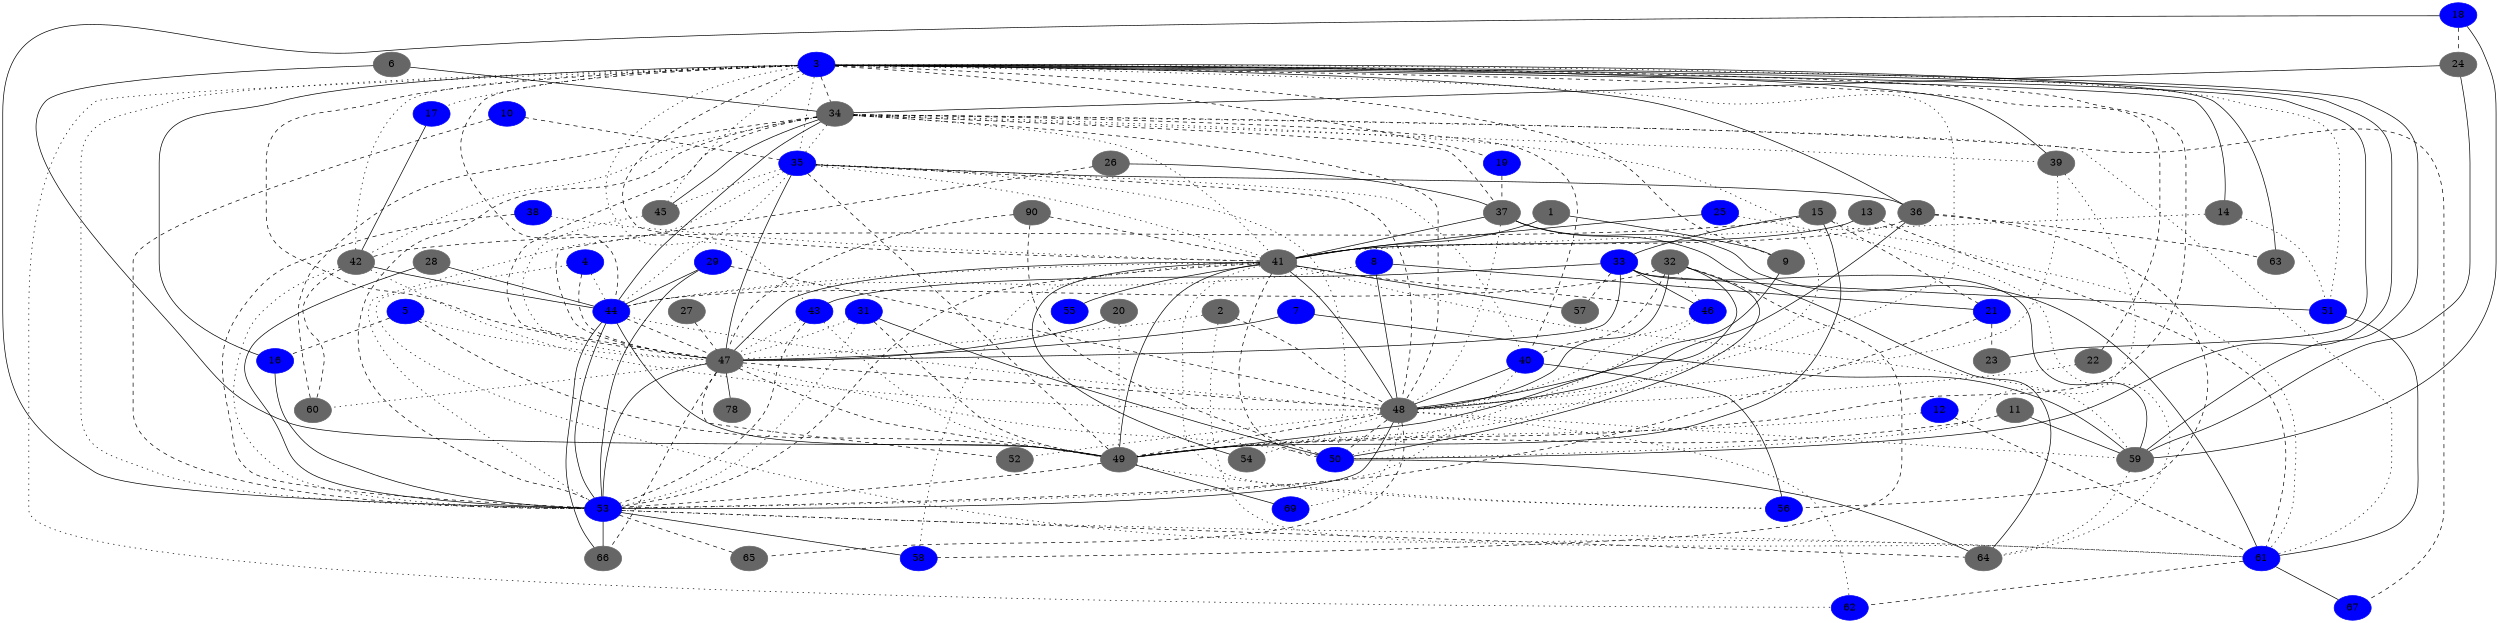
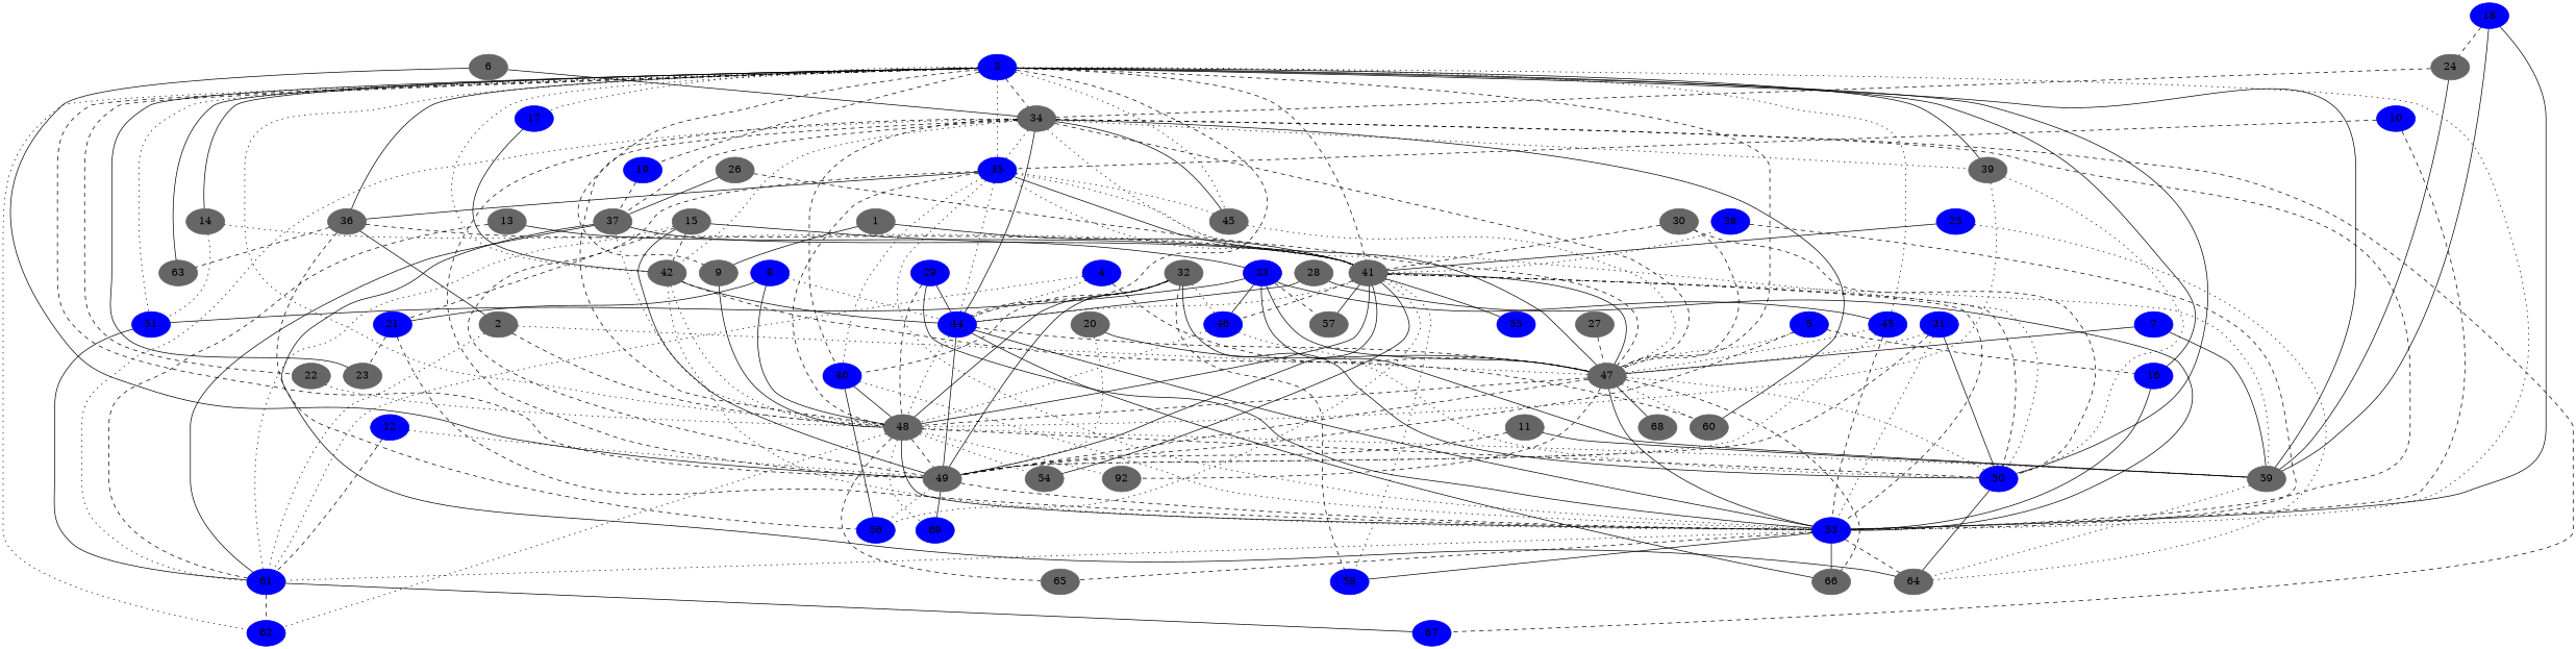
  graph {
    node [color=gray40 style=filled]
    edge [style=solid weight=1.0]
    1
    41
    9
    34
    47
    48
    61 [color=blue]
    35 [color=blue]
    39
    42
    44 [color=blue]
    45
    49
    53 [color=blue]
    37
    40 [color=blue]
    60
    67 [color=blue]
    50 [color=blue]
    59
    46 [color=blue]
    58 [color=blue]
    57
    56 [color=blue]
    54
    55 [color=blue]
    2
    66
-   52
-   68 [label=78]
+   52 [label=92]
+   68
    62 [color=blue]
    65
    69 [color=blue]
    3 [color=blue]
    14
    16 [color=blue]
    17 [color=blue]
    19 [color=blue]
    22
    23
    36
    43 [color=blue]
    51 [color=blue]
    63
    64
    4 [color=blue]
    5 [color=blue]
    6
    7 [color=blue]
    8 [color=blue]
    21 [color=blue]
    10 [color=blue]
    11
    12 [color=blue]
    13
    15
    33 [color=blue]
    18 [color=blue]
    24
    20
    25 [color=blue]
    26
    27
    28
    29 [color=blue]
-   30 [label=90]
+   30
    31 [color=blue]
    32
    38 [color=blue]
    1 -- 41
    1 -- 9
    41 -- 47
    41 -- 48 [weight=3.0]
    41 -- 44 [style=dotted]
    41 -- 49
    41 -- 53 [style=dashed]
    41 -- 50 [style=dashed]
    41 -- 59 [style=dotted]
    41 -- 46 [style=dashed weight=2.0]
    41 -- 58 [style=dotted]
    41 -- 57
    41 -- 56 [style=dotted]
    41 -- 54
    41 -- 55
    9 -- 48
    34 -- 41 [style=dotted]
    34 -- 47 [style=dashed]
    34 -- 48 [style=dashed]
    34 -- 61 [style=dotted]
    34 -- 35 [style=dotted]
    34 -- 39 [style=dotted]
    34 -- 42 [style=dotted weight=2.0]
    34 -- 44
    34 -- 45
-   34 -- 49 [style=dotted]
+   34 -- 49 [style=dashed]
    34 -- 53 [style=dashed weight=2.0]
    34 -- 37 [style=dashed]
    34 -- 40 [style=dashed]
-   34 -- 60 [style=dashed]
+   34 -- 60
    34 -- 67 [style=dashed]
    47 -- 48 [style=dashed]
    47 -- 49 [style=dashed weight=2.0]
    47 -- 53
    47 -- 60 [style=dotted]
    47 -- 50 [style=dotted]
    47 -- 66 [style=dashed]
    47 -- 52 [style=dashed]
    47 -- 68
    48 -- 49 [style=dashed]
    48 -- 53 [weight=2.0]
    48 -- 50 [style=dashed]
    48 -- 59 [style=dotted]
    48 -- 54 [style=dotted]
    48 -- 52 [style=dotted]
    48 -- 62 [style=dotted]
    48 -- 65 [style=dashed]
    48 -- 69 [style=dotted]
    61 -- 67
    61 -- 62 [style=dashed]
    35 -- 41 [style=dotted]
    35 -- 47 [weight=2.0]
    35 -- 48 [style=dashed]
    35 -- 44 [style=dotted]
    35 -- 45 [style=dotted]
    35 -- 49 [style=dashed]
    35 -- 53 [style=dotted]
    35 -- 40 [style=dotted]
    35 -- 50 [style=dotted]
    35 -- 36
    39 -- 48 [style=dotted]
    39 -- 50 [style=dotted]
    42 -- 48 [style=dotted]
    42 -- 44
    42 -- 53 [style=dotted]
    42 -- 60 [style=dashed]
    44 -- 47 [style=dashed]
    44 -- 48 [style=dotted weight=2.0]
    44 -- 49 [weight=2.0]
    44 -- 53
    44 -- 66
    45 -- 47 [style=dotted]
    49 -- 53 [style=dashed]
    49 -- 56 [style=dotted]
    49 -- 69
    53 -- 61 [style=dotted]
    53 -- 58
    53 -- 66
    53 -- 65 [style=dashed]
    53 -- 64 [style=dashed weight=2.0]
    37 -- 41
    37 -- 48 [style=dotted]
    37 -- 61
    37 -- 64
    40 -- 48
    40 -- 53 [style=dotted]
    40 -- 56
    50 -- 64
    59 -- 64 [style=dotted]
    46 -- 48 [style=dotted]
    46 -- 50 [style=dotted]
    2 -- 47 [style=dotted]
    2 -- 48 [style=dashed]
    2 -- 61 [style=dotted]
    3 -- 41 [style=dashed weight=2.0]
    3 -- 9 [style=dashed]
    3 -- 34 [style=dashed weight=2.0]
    3 -- 47 [style=dashed weight=2.0]
    3 -- 48 [style=dotted weight=2.0]
    3 -- 35 [style=dotted weight=2.0]
    3 -- 39
    3 -- 42 [style=dotted]
    3 -- 44 [style=dashed weight=2.0]
    3 -- 45 [style=dotted]
    3 -- 49 [style=dashed weight=3.0]
    3 -- 53 [style=dotted weight=3.0]
    3 -- 50
    3 -- 59
    3 -- 62 [style=dotted]
    3 -- 14
    3 -- 16
    3 -- 17 [style=dotted weight=2.0]
    3 -- 19 [style=dashed]
    3 -- 22 [style=dashed]
    3 -- 23
    3 -- 36
    3 -- 43 [style=dotted]
    3 -- 51 [style=dotted]
    3 -- 63
    14 -- 41 [style=dotted]
    14 -- 51 [style=dotted]
    16 -- 53
    17 -- 42
    19 -- 37 [style=dashed]
    22 -- 48 [style=dotted]
    36 -- 41 [style=dashed]
-   36 -- 48
+   36 -- 2
    36 -- 56 [style=dashed]
    36 -- 63 [style=dashed]
    43 -- 47 [style=dotted]
    43 -- 49 [style=dotted]
    43 -- 53 [style=dashed]
    51 -- 61
    4 -- 47 [style=dashed]
    4 -- 61 [style=dotted]
    4 -- 44 [style=dotted]
    5 -- 47 [style=dotted]
    5 -- 49 [style=dashed]
    5 -- 16 [style=dashed]
    6 -- 34
    6 -- 49
    7 -- 47
    7 -- 59
    8 -- 48
    8 -- 44 [style=dotted]
    8 -- 21
    21 -- 53 [style=dashed]
    21 -- 23 [style=dashed]
    10 -- 35 [style=dashed]
    10 -- 53 [style=dashed]
    11 -- 49 [style=dashed]
    11 -- 59
    12 -- 61 [style=dashed]
    12 -- 49 [style=dotted]
    13 -- 41
    13 -- 61 [style=dashed]
    15 -- 61 [style=dotted]
    15 -- 42 [style=dashed]
    15 -- 49
    15 -- 21 [style=dashed]
    15 -- 33
    33 -- 47 [weight=2.0]
    33 -- 59
    33 -- 46
    33 -- 57 [style=dashed]
    33 -- 43
    33 -- 51
    18 -- 53
    18 -- 59
    18 -- 24 [style=dashed]
-   24 -- 34
+   24 -- 34 [style=dashed]
    24 -- 59 [weight=2.0]
    20 -- 47
    20 -- 49 [style=dotted]
    25 -- 41
    25 -- 64 [style=dotted]
    26 -- 47 [style=dashed]
    26 -- 37
    27 -- 47 [style=dashed]
    28 -- 44 [weight=2.0]
    28 -- 53
    29 -- 48 [style=dashed]
    29 -- 44
    29 -- 53
    30 -- 41 [style=dashed]
    30 -- 47 [style=dashed]
    30 -- 50 [style=dashed]
    31 -- 47 [style=dotted]
    31 -- 49 [style=dashed]
    31 -- 53 [style=dotted]
    31 -- 50
    32 -- 48 [weight=2.0]
    32 -- 44 [style=dashed weight=2.0]
    32 -- 49
    32 -- 40 [style=dashed]
    32 -- 50
    32 -- 46 [style=dotted]
    32 -- 58 [style=dashed]
    38 -- 41 [style=dotted]
    38 -- 53 [style=dashed]
  }
